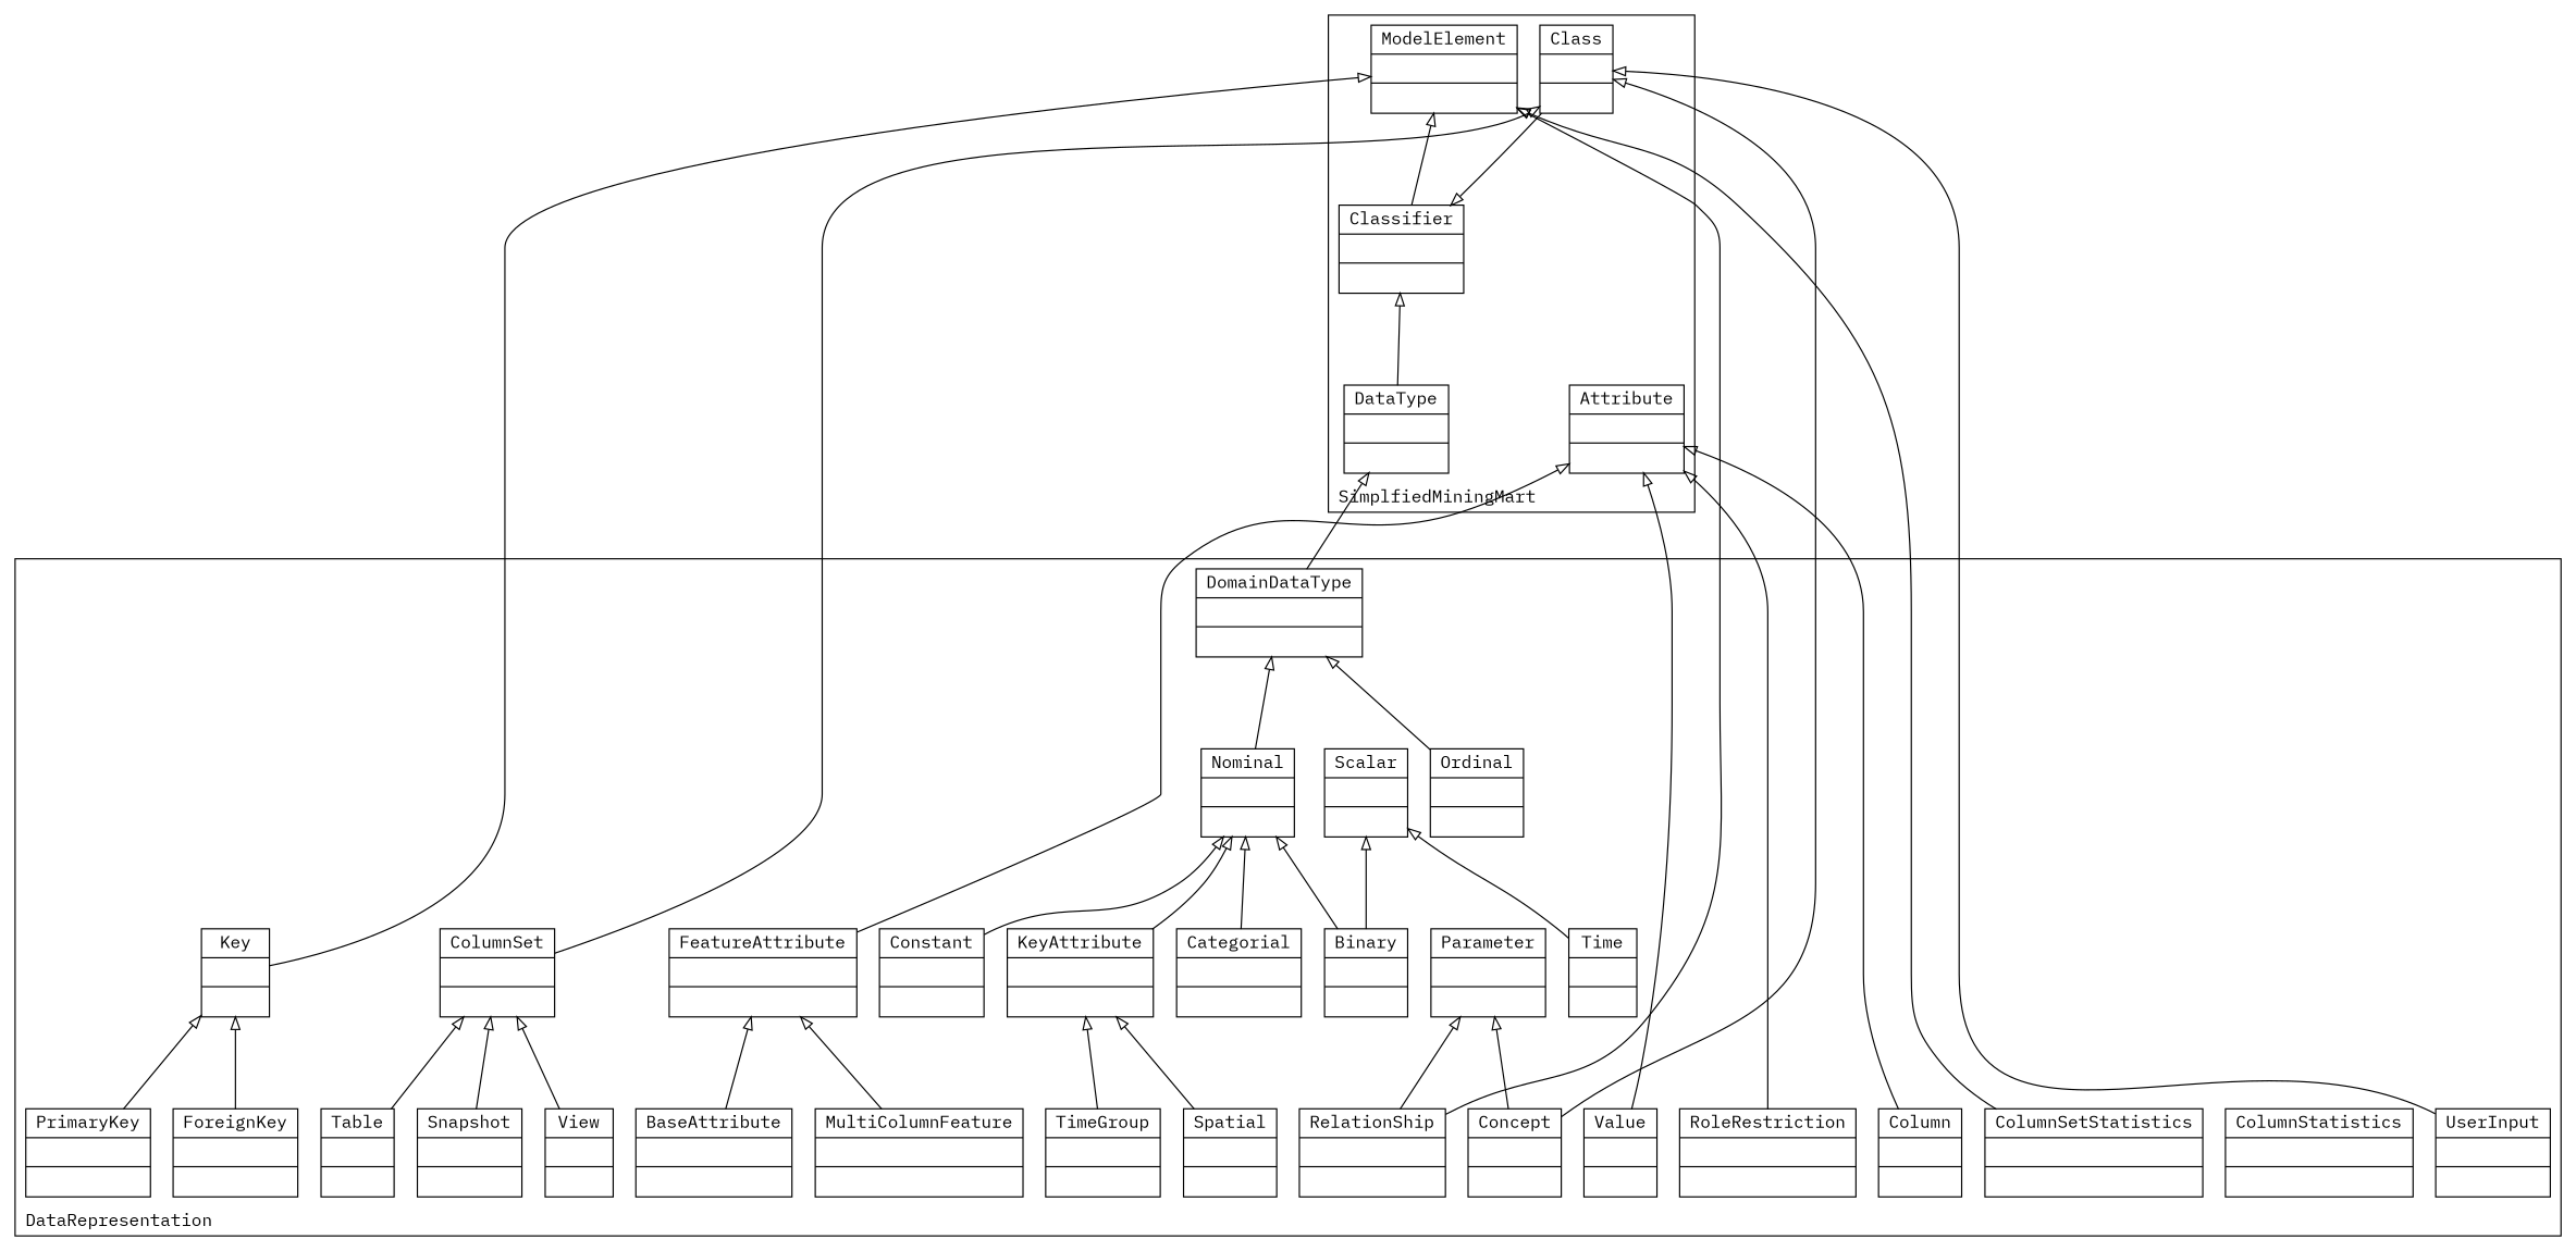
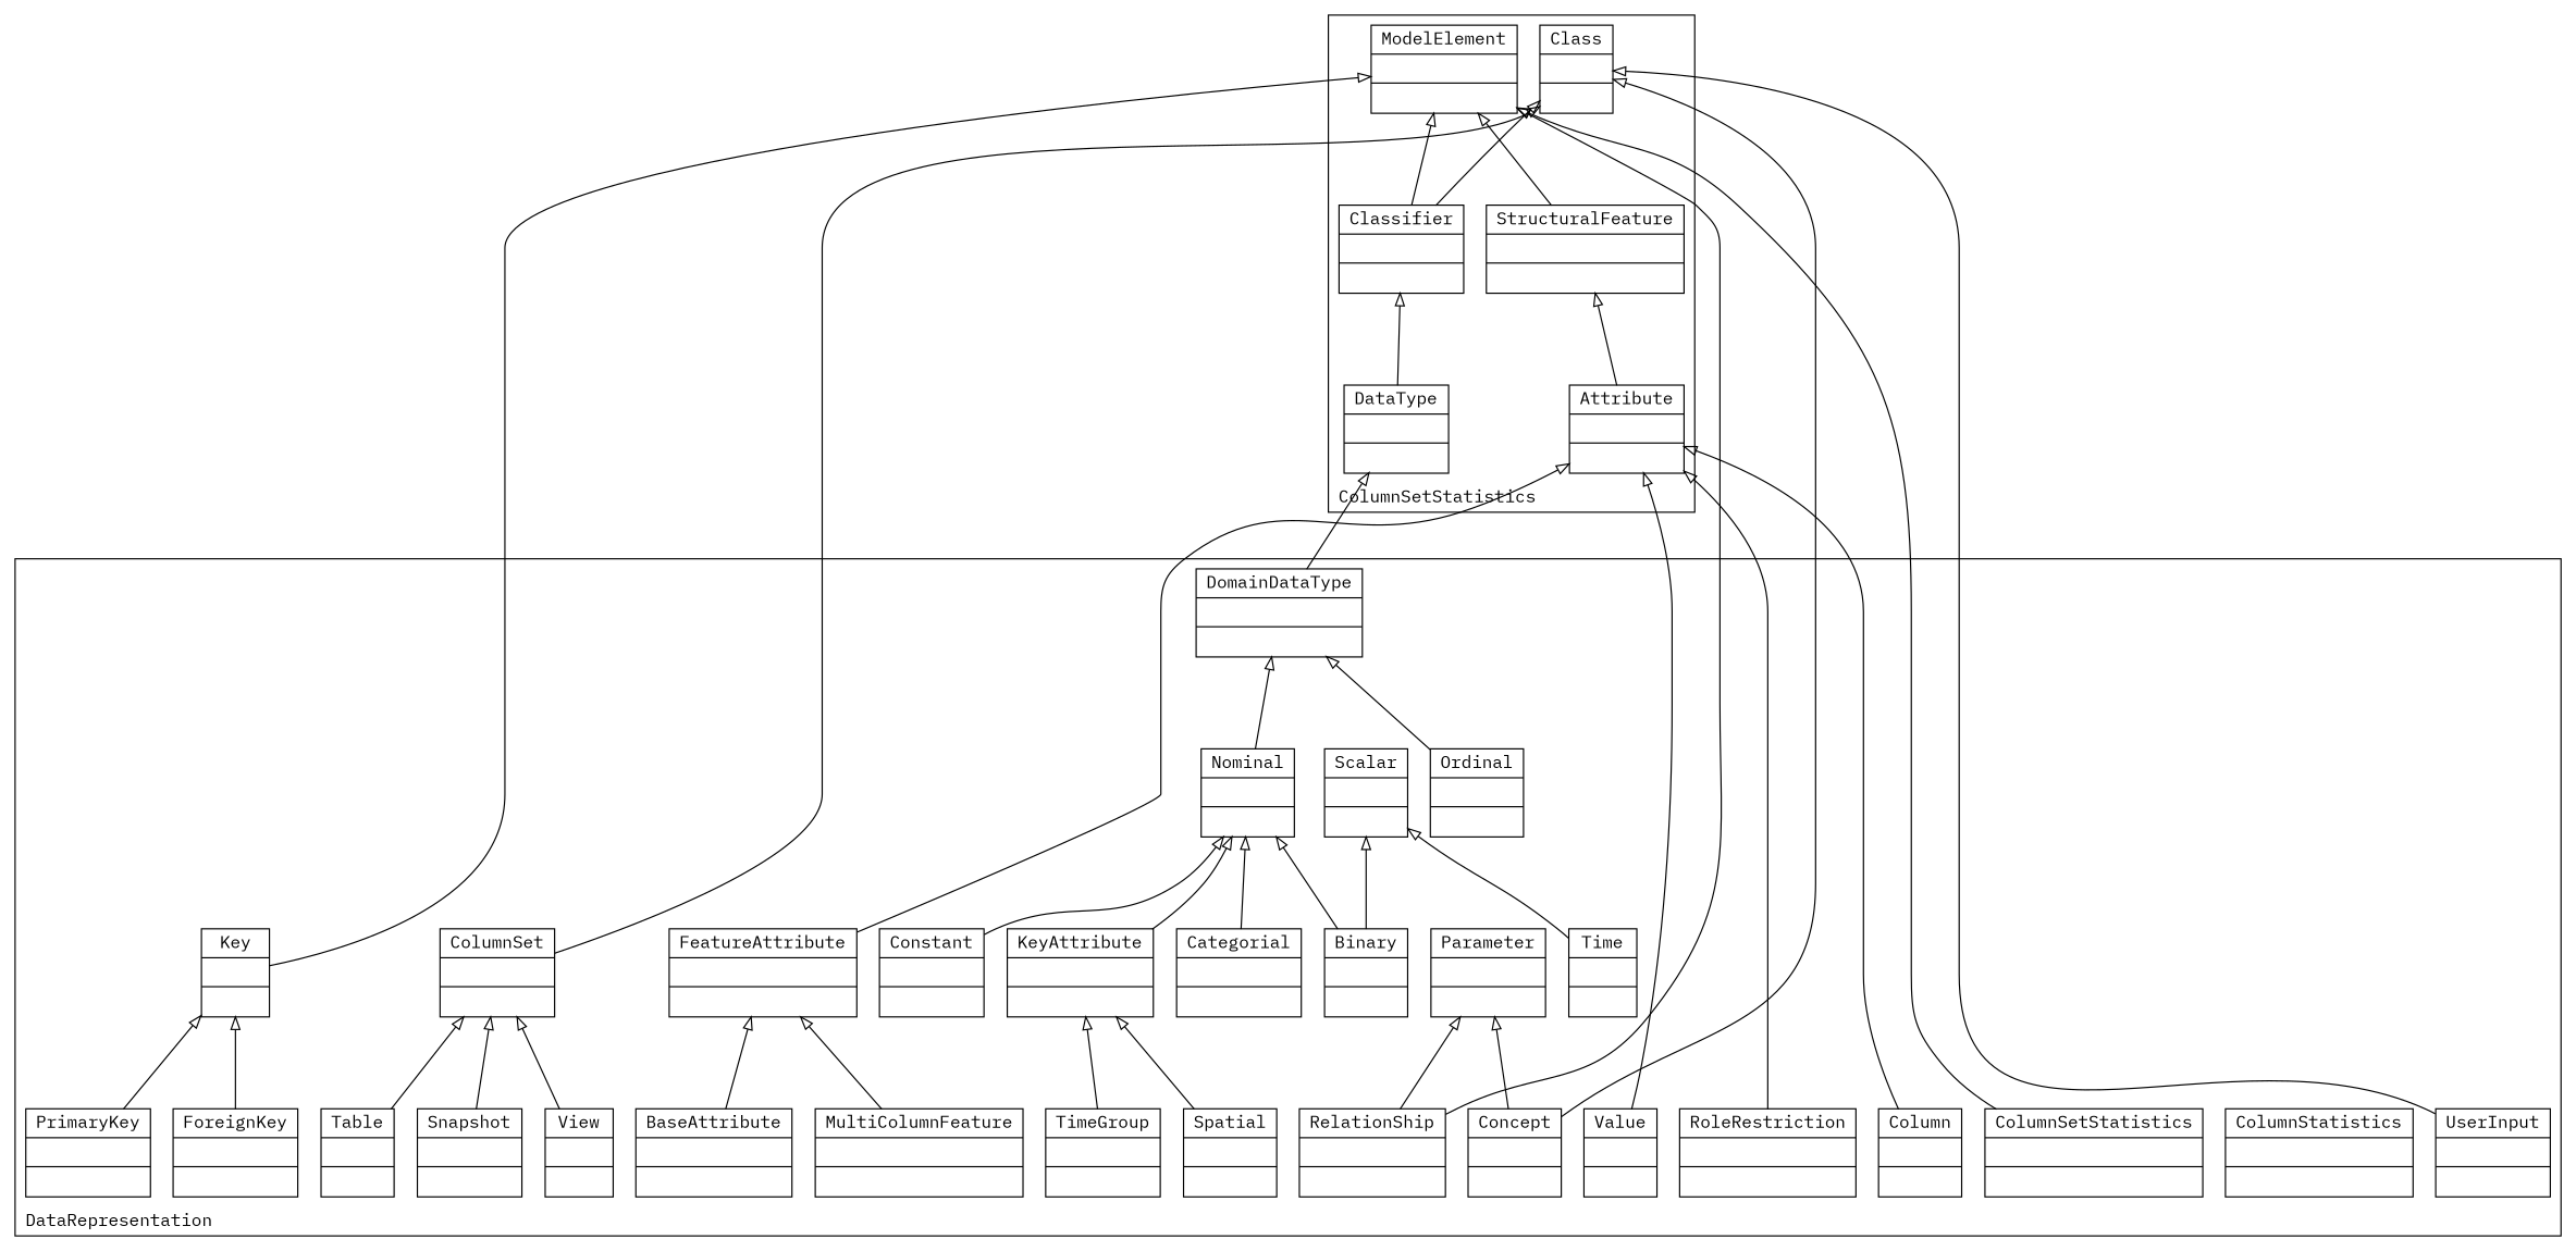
  digraph {
    compound=true
    fontname="IBM Plex Mono"
    labeljust=l
    labelloc=t
    nodeSep=0.75
    rankdir=BT
    node [fontname="IBM Plex Mono" shape=record]
    edge [arrowhead=onormal constraint=true fontname="IBM Plex Mono" group=ModelElement minlen=2]
    n1 [label="{ModelElement| | }"]
    n2 [label="{Classifier| | }"]
+   n3 [label="{StructuralFeature| | }"]
    n4 [label="{Class| | }"]
    n5 [label="{DataType| | }"]
    n6 [label="{Attribute| | }"]
    n7 [label="{Column| | }"]
    n8 [label="{ColumnSet| | }"]
    n9 [label="{ColumnStatistics| | }"]
    n10 [label="{ColumnSetStatistics| | }"]
    n11 [label="{Snapshot| | }"]
    n12 [label="{Table| | }"]
    n13 [label="{View| | }"]
    n14 [label="{Key| | }"]
    n15 [label="{ForeignKey| | }"]
    n16 [label="{PrimaryKey| | }"]
    n17 [label="{Concept| | }"]
    n18 [label="{Parameter| | }"]
    n19 [label="{RelationShip| | }"]
    n20 [label="{FeatureAttribute| | }"]
    n21 [label="{BaseAttribute| | }"]
    n22 [label="{MultiColumnFeature| | }"]
    n23 [label="{Value| | }"]
    n24 [label="{UserInput| | }"]
    n25 [label="{Ordinal| | }"]
    n26 [label="{DomainDataType| | }"]
    n27 [label="{Scalar| | }"]
    n28 [label="{Time| | }"]
    n29 [label="{Binary| | }"]
    n30 [label="{Nominal| | }"]
    n31 [label="{Categorial| | }"]
    n32 [label="{KeyAttribute| | }"]
    n33 [label="{TimeGroup| | }"]
    n34 [label="{Spatial| | }"]
    n35 [label="{Constant| | }"]
    n36 [label="{RoleRestriction| | }"]
    subgraph cluster_1 {
      color=black
-     label=SimplfiedMiningMart
+     label=ColumnSetStatistics
      n1
      n2
+     n3
      n4
      n5
      n6
    }
    subgraph cluster_2 {
      color=black
      label=DataRepresentation
      n7
      n8
      n9
      n10
      n11
      n12
      n13
      n14
      n15
      n16
      n17
      n18
      n19
      n20
      n21
      n22
      n23
      n24
      n25
      n26
      n27
      n28
      n29
      n30
      n31
      n32
      n33
      n34
      n35
      n36
    }
    n2 -> n1
-   n4 -> n2 [group=Classifier]
+   n3 -> n1
+   n2 -> n4 [group=Classifier]
    n5 -> n2 [group=Classifier]
+   n6 -> n3 [group=StructuralFeature]
    n7 -> n6 [group=Attribute]
    n8 -> n4 [group=Class]
    n10 -> n1
    n11 -> n8 [group=ColumnSet]
    n12 -> n8 [group=ColumnSet]
    n13 -> n8 [group=ColumnSet]
    n14 -> n1
    n15 -> n14 [group=Key]
    n16 -> n14 [group=Key]
    n17 -> n4 [group=Class]
    n17 -> n18 [group=Parameter]
    n19 -> n1
    n19 -> n18 [group=Parameter]
    n20 -> n6 [group=Attribute]
    n21 -> n20 [group=FeatureAttribute]
    n22 -> n20 [group=FeatureAttribute]
    n23 -> n6 [group=Attribute]
    n24 -> n4 [group=Class]
    n25 -> n26 [group=DomainDataType]
    n26 -> n5 [group=DataType]
    n28 -> n27 [group=Scalar]
    n29 -> n27 [group=Scalar]
    n29 -> n30 [group=Nominal]
    n30 -> n26 [group=DomainDataType]
    n31 -> n30 [group=Nominal]
    n32 -> n30 [group=Nominal]
    n33 -> n32 [group=KeyAttribute]
    n34 -> n32 [group=KeyAttribute]
    n35 -> n30 [group=Nominal]
    n36 -> n6 [group=Attribute]
  }
